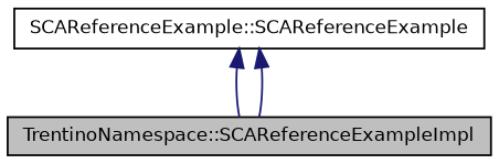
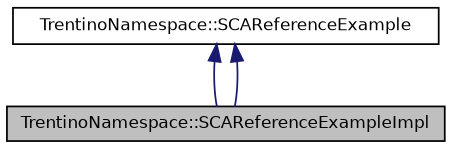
  digraph {
    node [color=black fontname=Helvetica fontsize=10 shape=record style=filled]
    edge [color=midnightblue dir=back fontname=Helvetica fontsize=10 labelfontname=Helvetica labelfontsize=10 style=solid]
    n1 [fillcolor=grey75 fontcolor=black height=0.2 label="TrentinoNamespace::SCAReferenceExampleImpl" width=0.4]
-   n2 [fillcolor=white height=0.2 label="SCAReferenceExample::SCAReferenceExample" width=0.4]
+   n2 [fillcolor=white height=0.2 label="TrentinoNamespace::SCAReferenceExample" width=0.4]
    n2 -> n1
    n2 -> n1
  }
